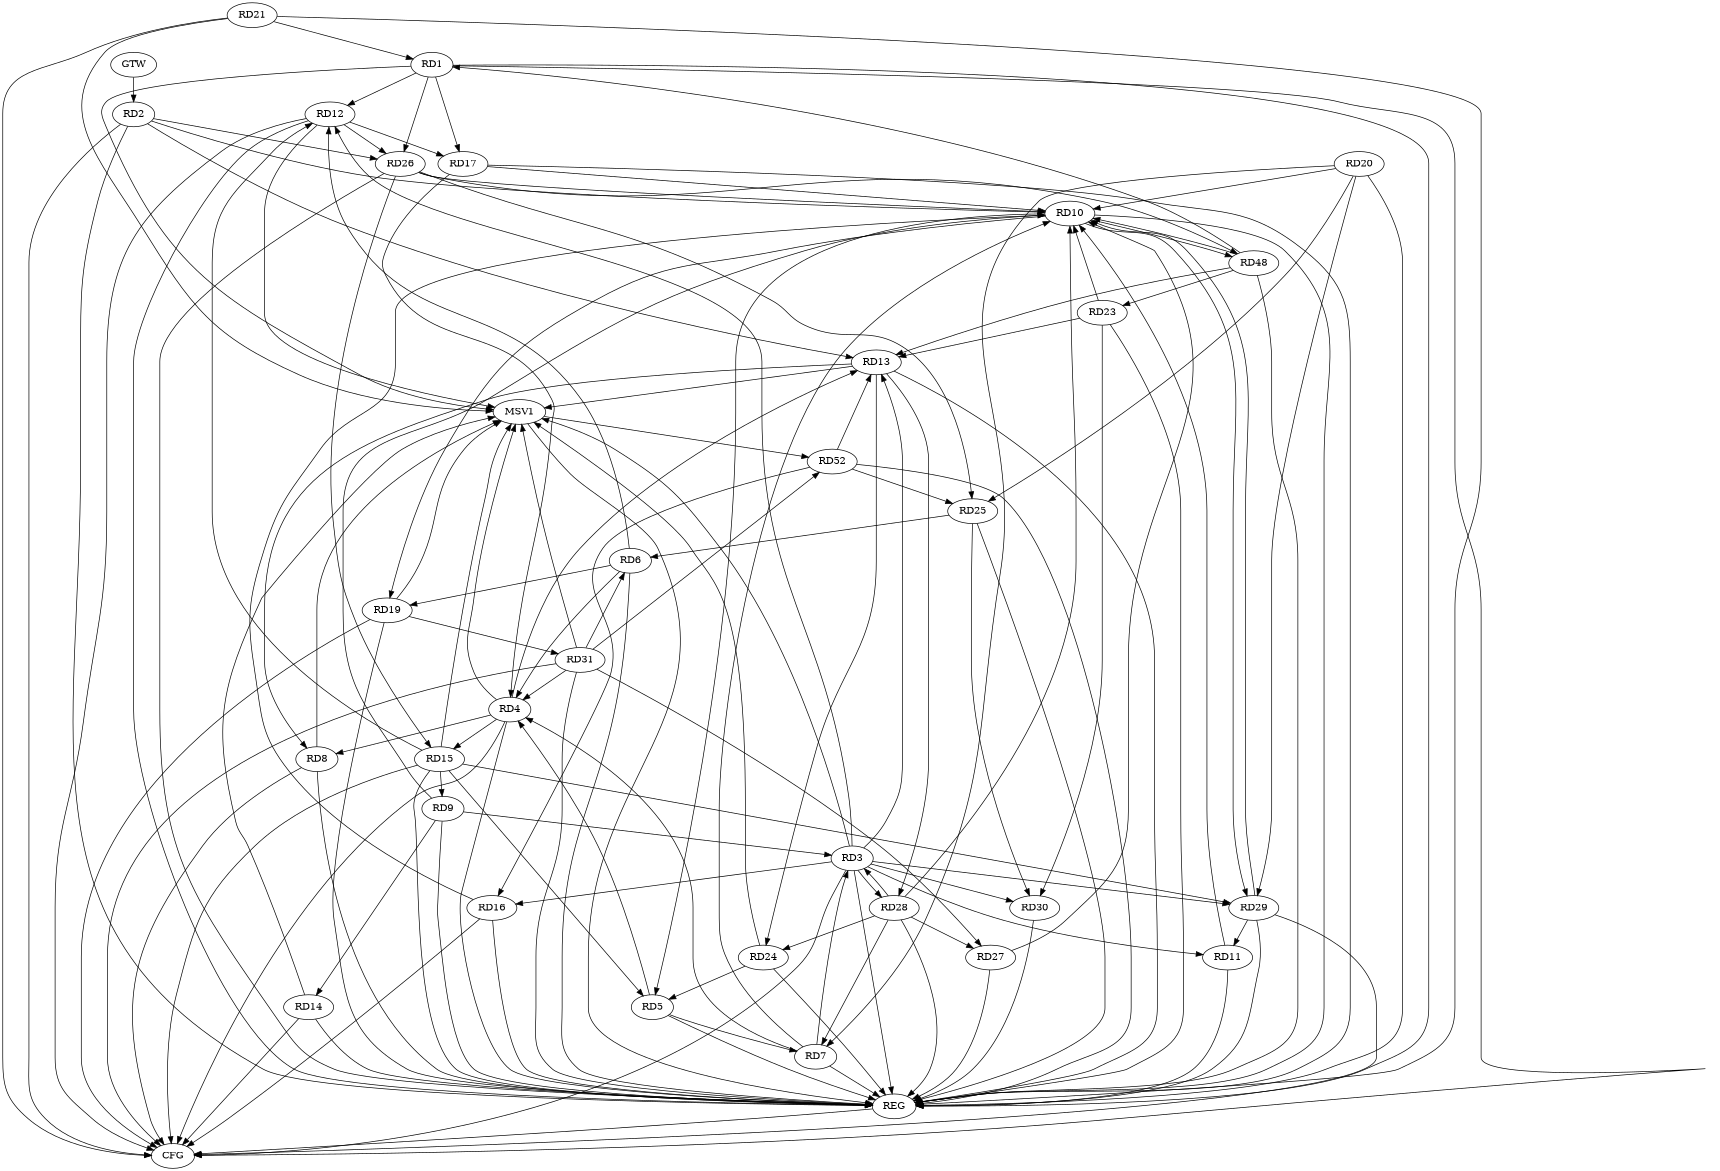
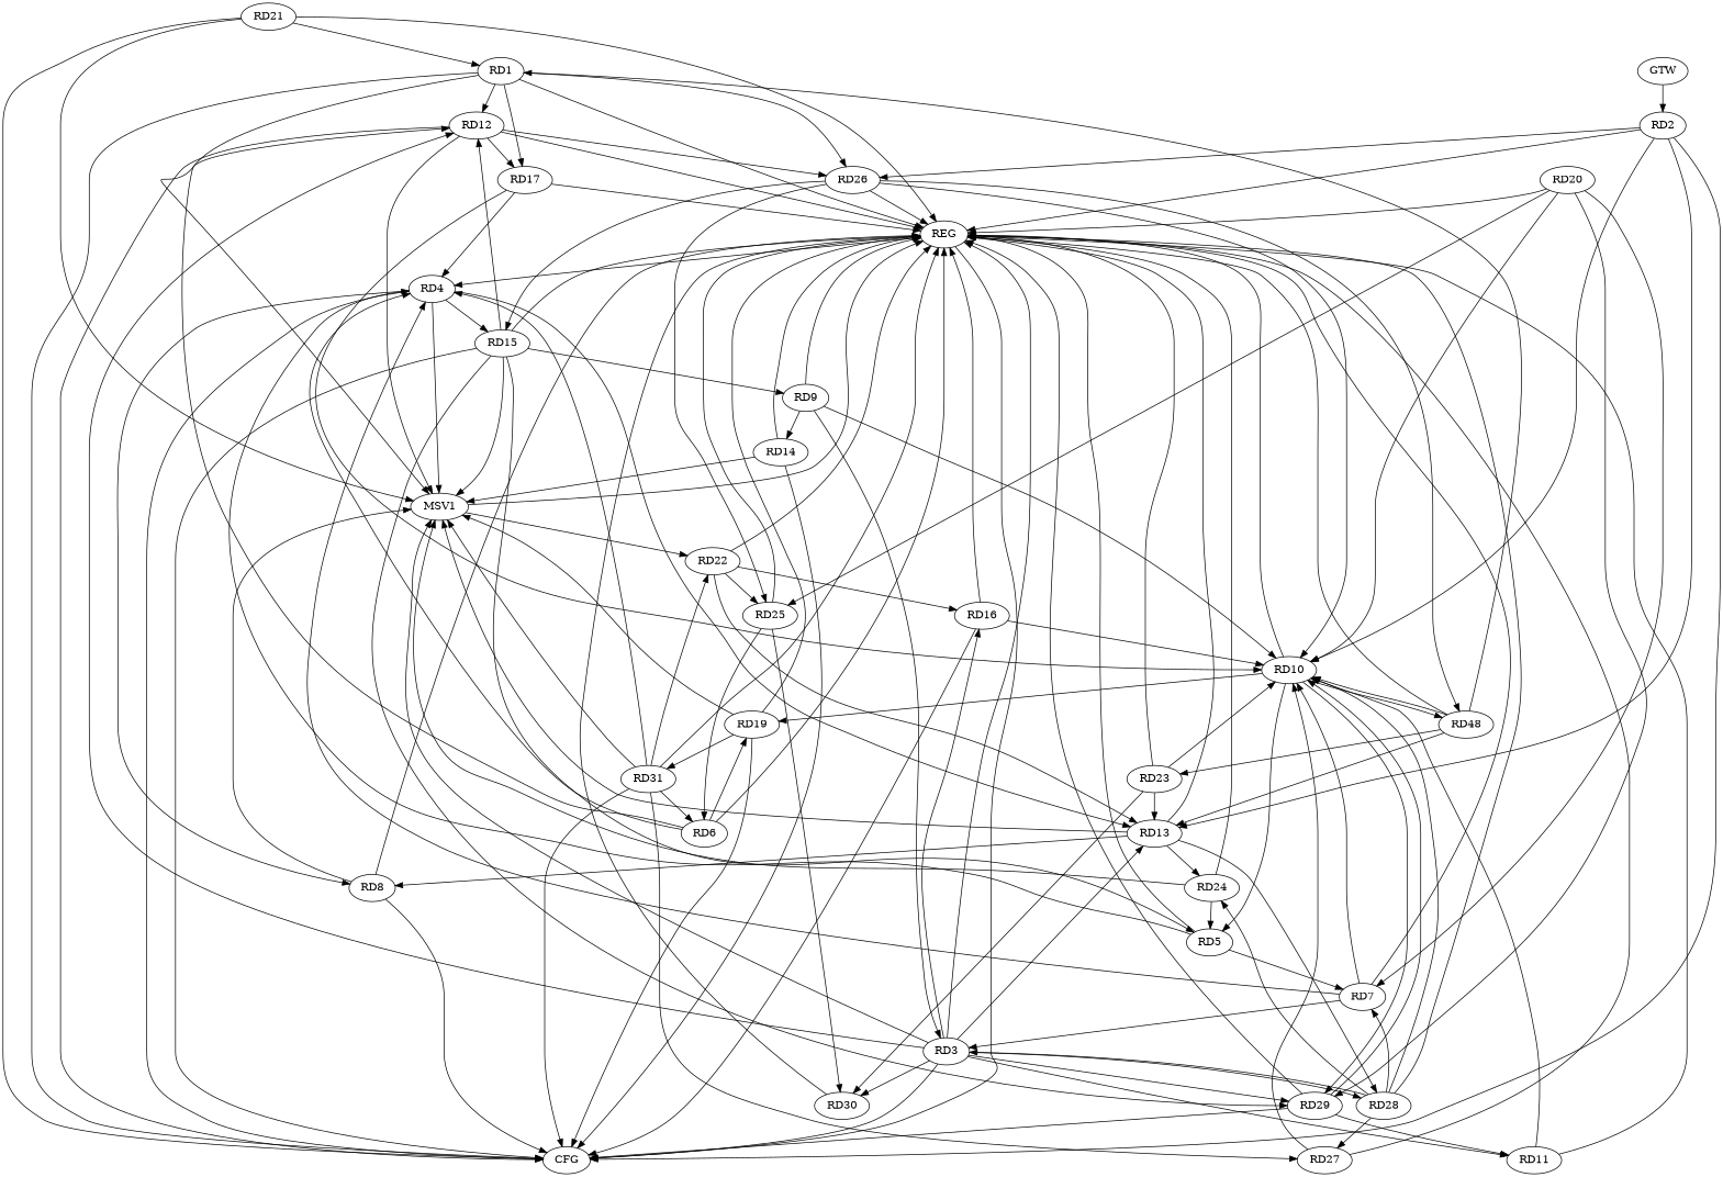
  strict digraph {
    fontname="DejaVu Serif"
    node [fontname="DejaVu Serif"]
    edge [fontname="DejaVu Serif"]
    n1 [label=RD1]
    n2 [label=RD12]
    n3 [label=RD17]
    n4 [label=RD26]
    n5 [label=REG]
    n6 [label=CFG]
    n7 [label=MSV1]
    n8 [label=RD10]
    n9 [label=RD4]
    n10 [label=RD15]
    n11 [label=RD48]
    n12 [label=RD25]
-   n13 [label=RD52]
+   n13 [label=RD22]
    n14 [label=RD2]
    n15 [label=RD13]
    n16 [label=RD29]
    n17 [label=RD5]
    n18 [label=RD19]
    n19 [label=RD28]
    n20 [label=RD8]
    n21 [label=RD24]
    n22 [label=RD3]
    n23 [label=RD11]
    n24 [label=RD16]
    n25 [label=RD30]
    n26 [label=RD7]
    n27 [label=RD27]
    n28 [label=RD9]
    n29 [label=RD6]
    n30 [label=RD31]
    n31 [label=RD14]
    n32 [label=RD23]
    n33 [label=RD20]
    n34 [label=RD21]
    n35 [label=GTW]
    n1 -> n2
    n1 -> n3
    n1 -> n4
    n1 -> n5
    n1 -> n6
    n1 -> n7
    n2 -> n3
    n2 -> n4
    n2 -> n5
    n2 -> n6
    n2 -> n7
    n3 -> n5
    n3 -> n8
    n3 -> n9
    n4 -> n5
    n4 -> n8
    n4 -> n10
    n4 -> n11
    n4 -> n12
    n5 -> n6
    n7 -> n5
    n7 -> n13
    n8 -> n5
    n8 -> n11
    n8 -> n16
    n8 -> n17
    n8 -> n18
-   n9 -> n5
+   n5 -> n9
    n9 -> n6
    n9 -> n7
    n9 -> n10
    n9 -> n15
    n9 -> n20
    n10 -> n2
    n10 -> n5
    n10 -> n6
    n10 -> n7
    n10 -> n16
    n10 -> n17
    n10 -> n28
    n11 -> n1
    n11 -> n5
    n11 -> n8
    n11 -> n15
    n11 -> n32
    n12 -> n5
    n12 -> n25
    n12 -> n29
    n13 -> n5
    n13 -> n12
    n13 -> n15
    n13 -> n24
    n14 -> n4
    n14 -> n5
    n14 -> n6
    n14 -> n8
    n14 -> n15
    n15 -> n5
    n15 -> n7
    n15 -> n19
    n15 -> n20
    n15 -> n21
    n16 -> n5
    n16 -> n6
    n16 -> n8
    n16 -> n23
    n17 -> n5
    n17 -> n9
    n17 -> n26
    n18 -> n5
    n18 -> n6
    n18 -> n7
    n18 -> n30
    n19 -> n5
    n19 -> n8
    n19 -> n21
    n19 -> n22
    n19 -> n26
    n19 -> n27
    n20 -> n5
    n20 -> n6
    n20 -> n7
    n21 -> n5
    n21 -> n7
    n21 -> n17
    n22 -> n2
    n22 -> n5
    n22 -> n6
    n22 -> n7
    n22 -> n15
    n22 -> n16
    n22 -> n19
    n22 -> n23
    n22 -> n24
    n22 -> n25
    n23 -> n5
    n23 -> n8
    n24 -> n5
    n24 -> n6
    n24 -> n8
    n25 -> n5
    n26 -> n5
    n26 -> n8
    n26 -> n9
    n26 -> n22
    n27 -> n5
    n27 -> n8
    n28 -> n5
    n28 -> n8
    n28 -> n22
    n28 -> n31
    n29 -> n2
    n29 -> n5
    n29 -> n9
    n29 -> n18
    n30 -> n5
    n30 -> n6
    n30 -> n7
    n30 -> n9
    n30 -> n13
    n30 -> n27
    n30 -> n29
    n31 -> n5
    n31 -> n6
    n31 -> n7
    n32 -> n5
    n32 -> n8
    n32 -> n15
    n32 -> n25
    n33 -> n5
    n33 -> n8
    n33 -> n12
    n33 -> n16
    n33 -> n26
    n34 -> n1
    n34 -> n5
    n34 -> n6
    n34 -> n7
    n35 -> n14
  }
